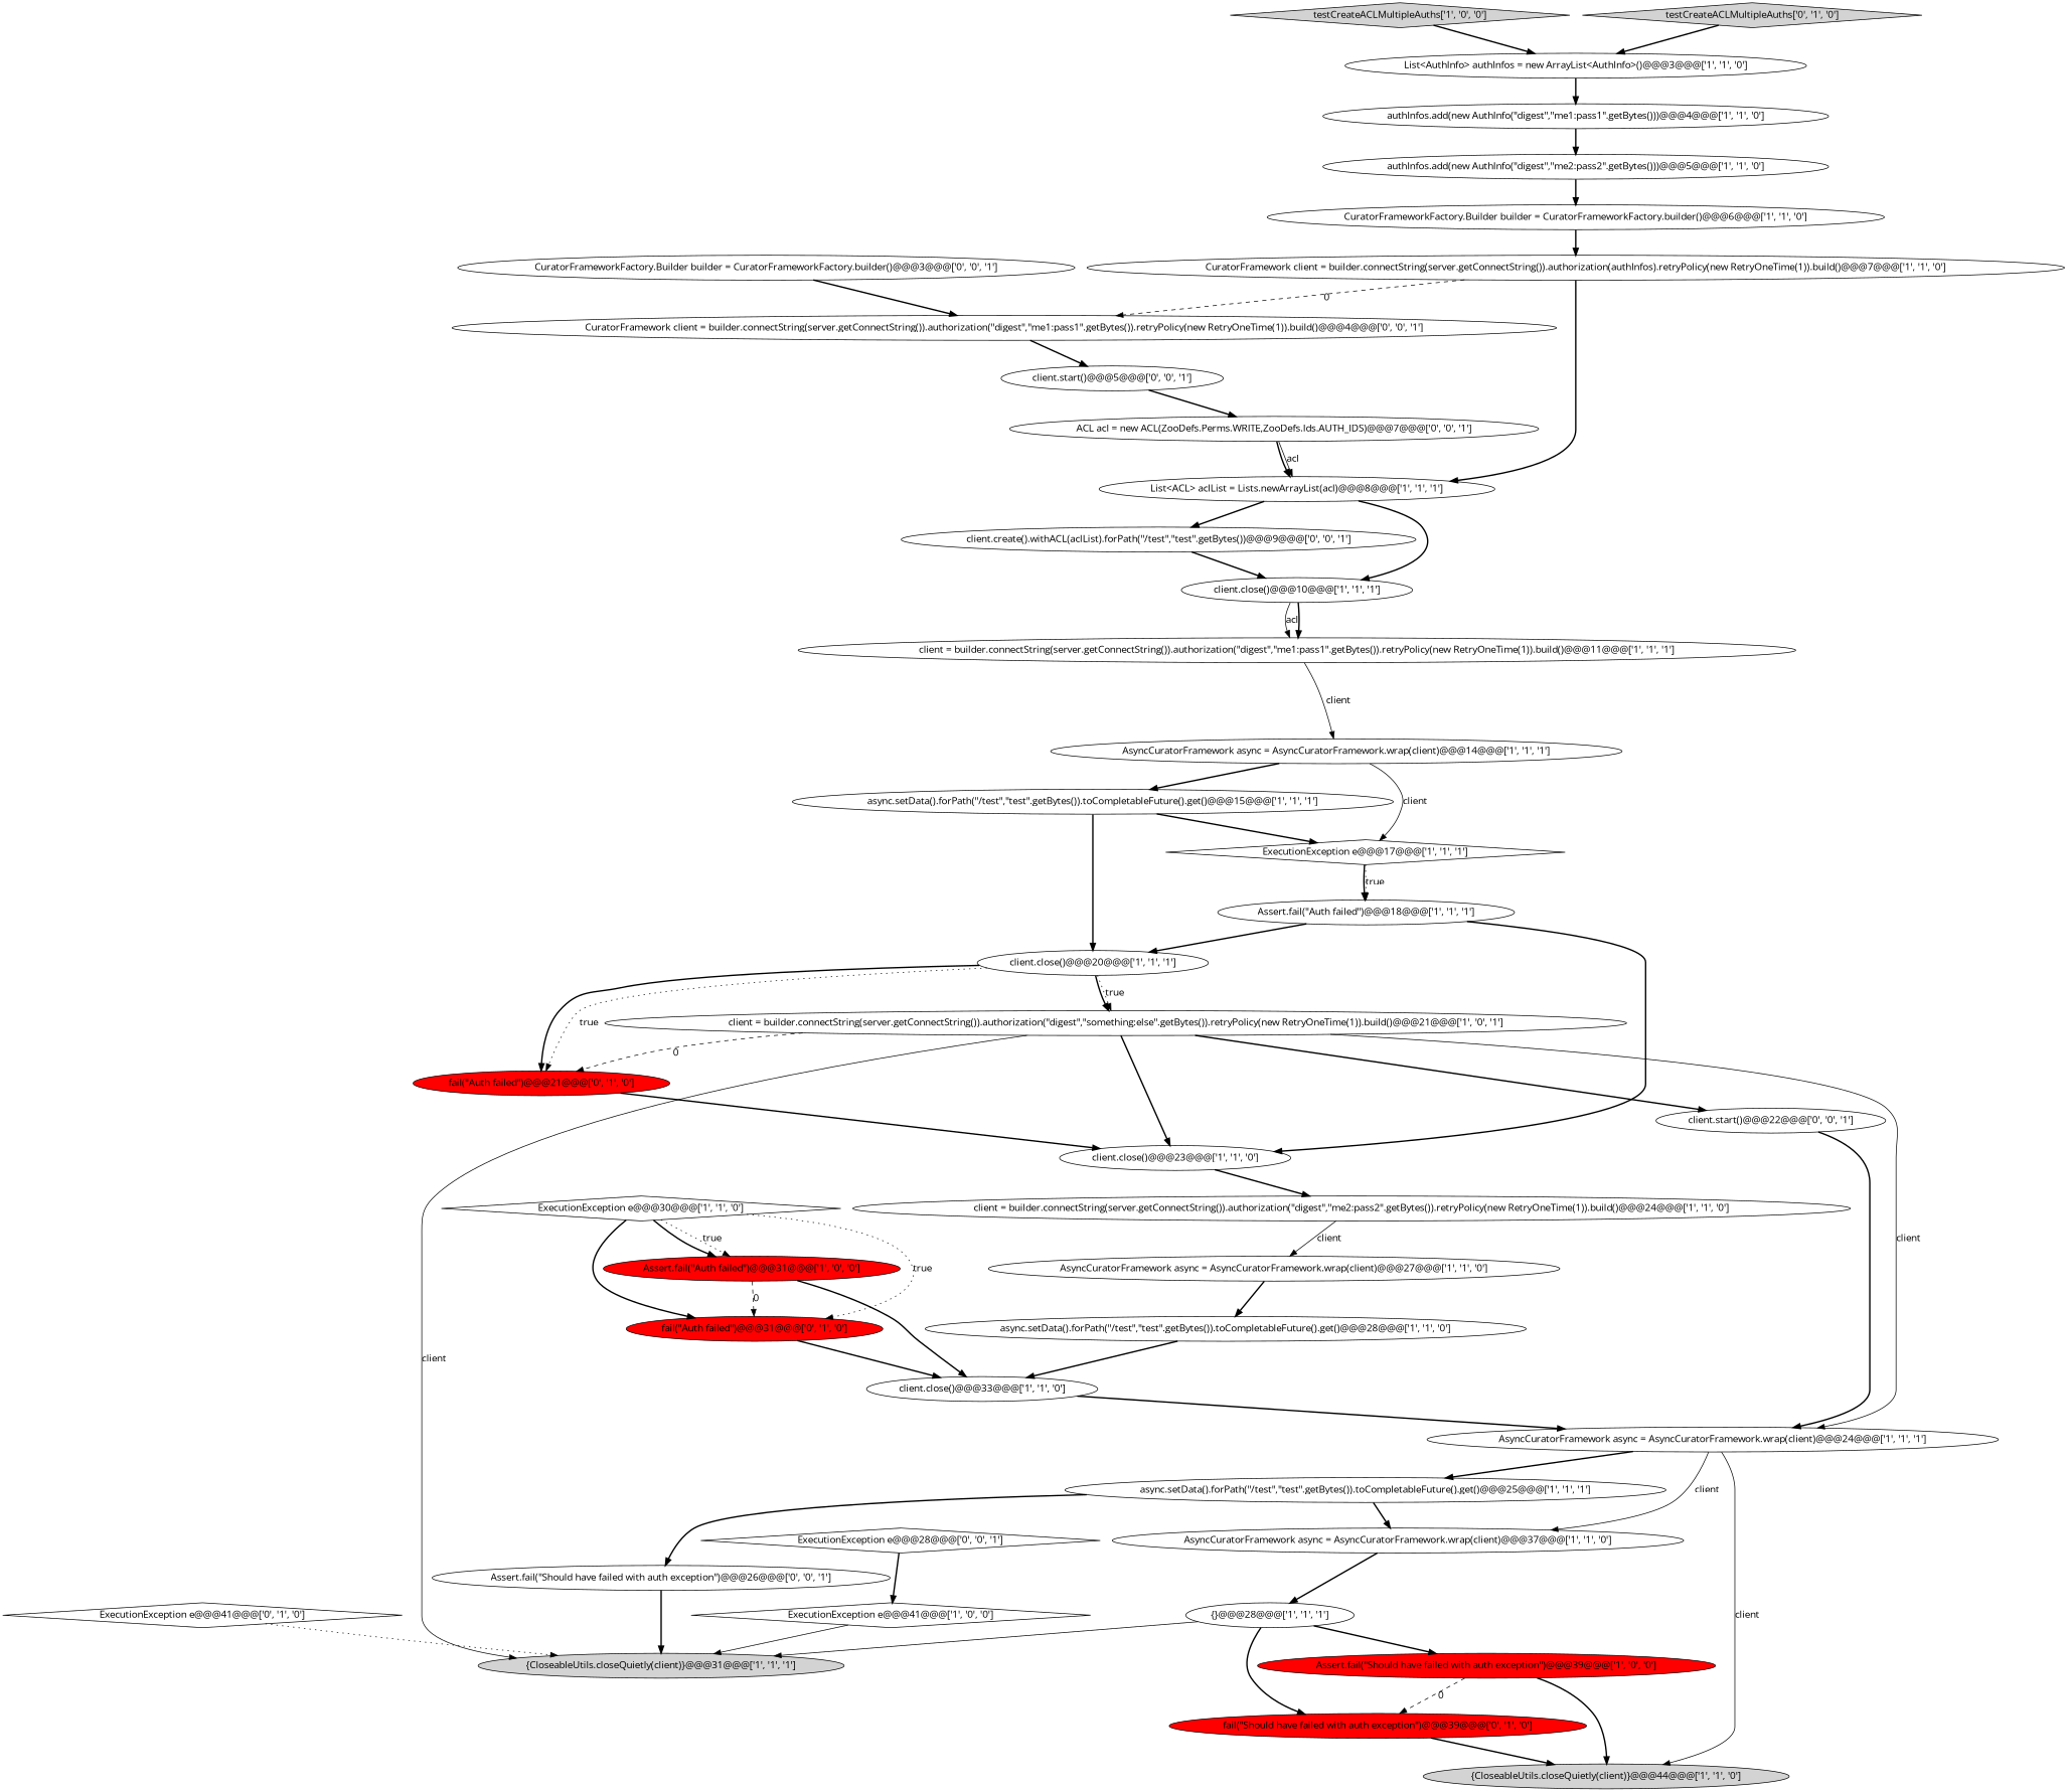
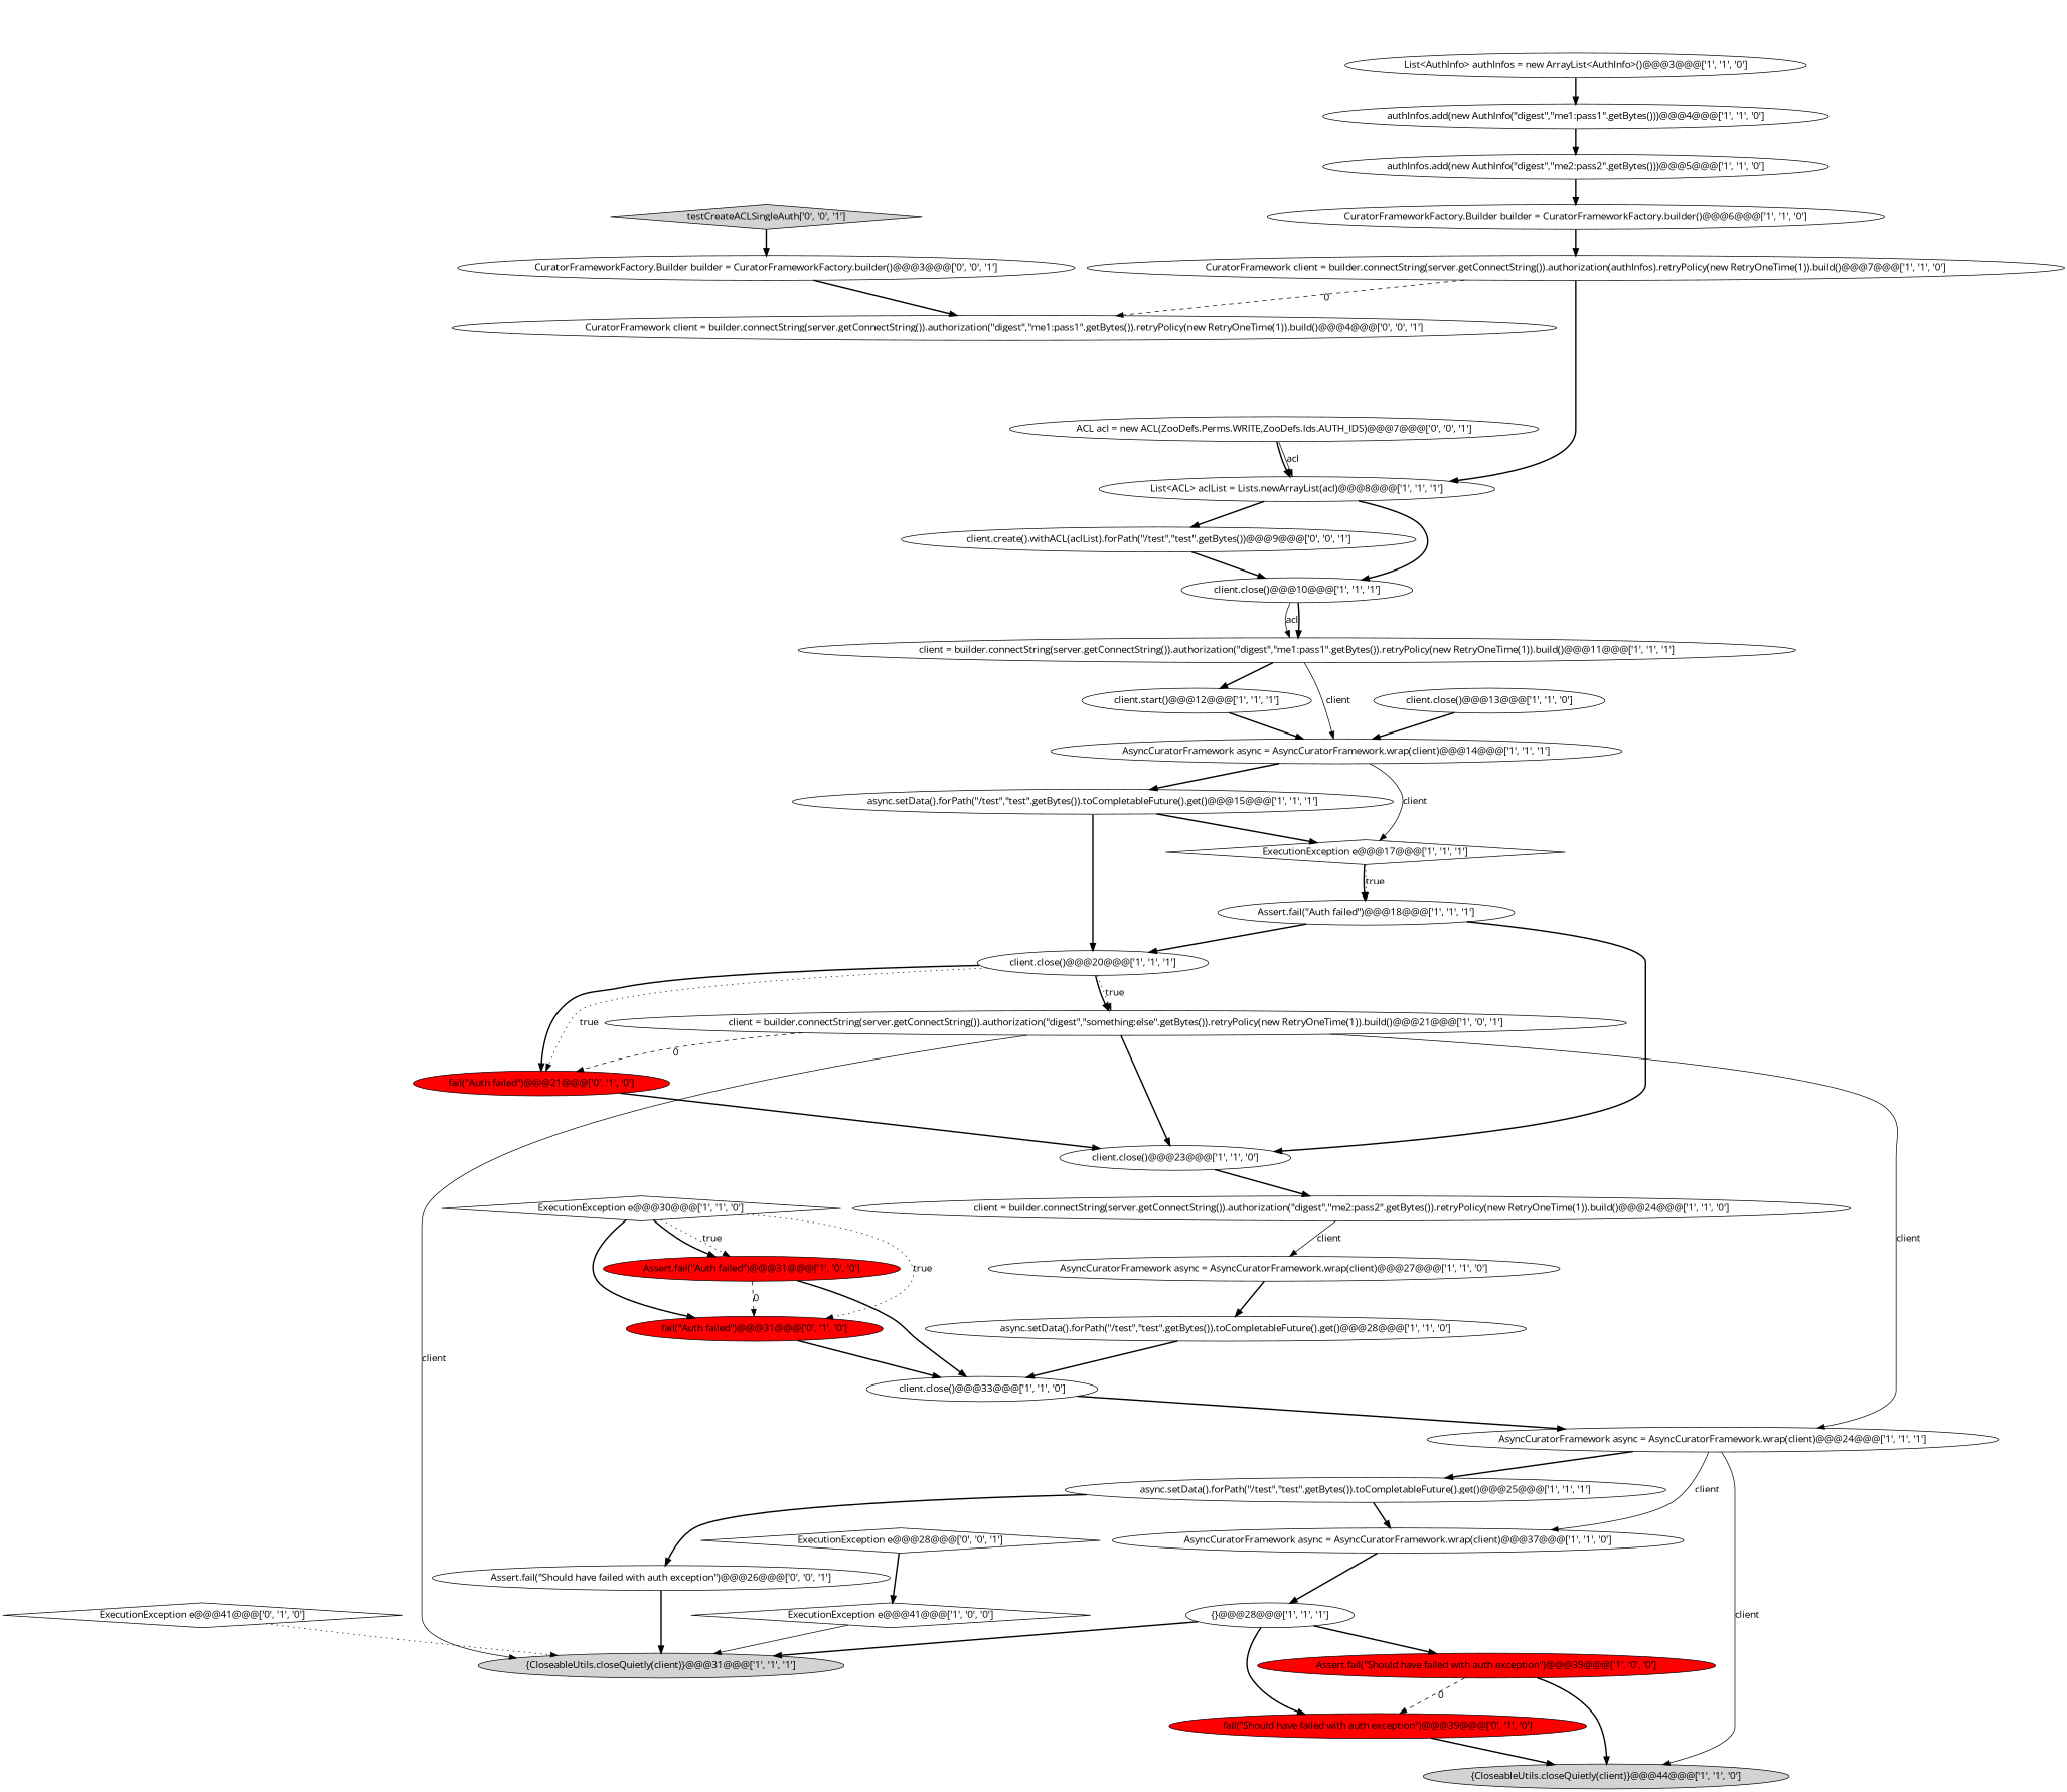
  digraph {
    fontname="Open Sans"
    node [fillcolor=white fontname="Open Sans" shape=ellipse style=filled]
    edge [fontname="Open Sans" style=bold]
    n1 [fillcolor=red label="Assert.fail(\"Should have failed with auth exception\")@@@39@@@['1', '0', '0']"]
    n2 [fillcolor=lightgray label="{CloseableUtils.closeQuietly(client)}@@@44@@@['1', '1', '0']"]
    n3 [fillcolor=red label="fail(\"Should have failed with auth exception\")@@@39@@@['0', '1', '0']"]
    n4 [label="AsyncCuratorFramework async = AsyncCuratorFramework.wrap(client)@@@37@@@['1', '1', '0']"]
    n5 [label="{}@@@28@@@['1', '1', '1']"]
    n6 [fillcolor=lightgray label="{CloseableUtils.closeQuietly(client)}@@@31@@@['1', '1', '1']"]
    n7 [label="List<AuthInfo> authInfos = new ArrayList<AuthInfo>()@@@3@@@['1', '1', '0']"]
    n8 [label="authInfos.add(new AuthInfo(\"digest\",\"me1:pass1\".getBytes()))@@@4@@@['1', '1', '0']"]
    n9 [label="authInfos.add(new AuthInfo(\"digest\",\"me2:pass2\".getBytes()))@@@5@@@['1', '1', '0']"]
    n10 [label="client = builder.connectString(server.getConnectString()).authorization(\"digest\",\"me1:pass1\".getBytes()).retryPolicy(new RetryOneTime(1)).build()@@@11@@@['1', '1', '1']"]
+   n11 [label="client.start()@@@12@@@['1', '1', '1']"]
    n12 [label="AsyncCuratorFramework async = AsyncCuratorFramework.wrap(client)@@@14@@@['1', '1', '1']"]
    n13 [label="async.setData().forPath(\"/test\",\"test\".getBytes()).toCompletableFuture().get()@@@15@@@['1', '1', '1']"]
    n14 [label="ExecutionException e@@@17@@@['1', '1', '1']" shape=diamond]
    n15 [label="Assert.fail(\"Auth failed\")@@@18@@@['1', '1', '1']"]
    n16 [label="client.close()@@@23@@@['1', '1', '0']"]
    n17 [label="client.close()@@@20@@@['1', '1', '1']"]
    n18 [label="client = builder.connectString(server.getConnectString()).authorization(\"digest\",\"me2:pass2\".getBytes()).retryPolicy(new RetryOneTime(1)).build()@@@24@@@['1', '1', '0']"]
    n19 [fillcolor=red label="fail(\"Auth failed\")@@@21@@@['0', '1', '0']"]
    n20 [label="client = builder.connectString(server.getConnectString()).authorization(\"digest\",\"something:else\".getBytes()).retryPolicy(new RetryOneTime(1)).build()@@@21@@@['1', '0', '1']"]
    n21 [label="async.setData().forPath(\"/test\",\"test\".getBytes()).toCompletableFuture().get()@@@28@@@['1', '1', '0']"]
    n22 [label="client.close()@@@33@@@['1', '1', '0']"]
    n23 [label="AsyncCuratorFramework async = AsyncCuratorFramework.wrap(client)@@@24@@@['1', '1', '1']"]
    n24 [label="CuratorFramework client = builder.connectString(server.getConnectString()).authorization(\"digest\",\"me1:pass1\".getBytes()).retryPolicy(new RetryOneTime(1)).build()@@@4@@@['0', '0', '1']"]
-   n25 [label="client.start()@@@5@@@['0', '0', '1']"]
    n26 [label="ACL acl = new ACL(ZooDefs.Perms.WRITE,ZooDefs.Ids.AUTH_IDS)@@@7@@@['0', '0', '1']"]
    n27 [label="CuratorFrameworkFactory.Builder builder = CuratorFrameworkFactory.builder()@@@6@@@['1', '1', '0']"]
-   n28 [label="client.start()@@@22@@@['0', '0', '1']"]
    n29 [label="async.setData().forPath(\"/test\",\"test\".getBytes()).toCompletableFuture().get()@@@25@@@['1', '1', '1']"]
    n30 [label="List<ACL> aclList = Lists.newArrayList(acl)@@@8@@@['1', '1', '1']"]
    n31 [label="client.create().withACL(aclList).forPath(\"/test\",\"test\".getBytes())@@@9@@@['0', '0', '1']"]
    n32 [label="client.close()@@@10@@@['1', '1', '1']"]
    n33 [label="AsyncCuratorFramework async = AsyncCuratorFramework.wrap(client)@@@27@@@['1', '1', '0']"]
+   n34 [label="client.close()@@@13@@@['1', '1', '0']"]
    n35 [label="Assert.fail(\"Should have failed with auth exception\")@@@26@@@['0', '0', '1']"]
    n36 [fillcolor=red label="Assert.fail(\"Auth failed\")@@@31@@@['1', '0', '0']"]
    n37 [fillcolor=red label="fail(\"Auth failed\")@@@31@@@['0', '1', '0']"]
    n38 [label="ExecutionException e@@@28@@@['0', '0', '1']" shape=diamond]
    n39 [label="ExecutionException e@@@41@@@['1', '0', '0']" shape=diamond]
    n40 [label="CuratorFrameworkFactory.Builder builder = CuratorFrameworkFactory.builder()@@@3@@@['0', '0', '1']"]
-   n41 [fillcolor=lightgray label="testCreateACLMultipleAuths['1', '0', '0']" shape=diamond]
+   n42 [fillcolor=lightgray label="testCreateACLSingleAuth['0', '0', '1']" shape=diamond]
    n43 [label="ExecutionException e@@@41@@@['0', '1', '0']" shape=diamond]
    n44 [label="ExecutionException e@@@30@@@['1', '1', '0']" shape=diamond]
    n45 [label="CuratorFramework client = builder.connectString(server.getConnectString()).authorization(authInfos).retryPolicy(new RetryOneTime(1)).build()@@@7@@@['1', '1', '0']"]
-   n46 [fillcolor=lightgray label="testCreateACLMultipleAuths['0', '1', '0']" shape=diamond]
    n1 -> n2
    n1 -> n3 [label=0 style=dashed]
    n3 -> n2
    n4 -> n5
    n5 -> n1
    n5 -> n3
-   n5 -> n6 [style=solid]
+   n5 -> n6
    n7 -> n8
    n8 -> n9
    n9 -> n27
+   n10 -> n11
    n10 -> n12 [label=client style=solid]
+   n11 -> n12
    n12 -> n13
    n12 -> n14 [label=client style=solid]
    n13 -> n14
    n13 -> n17
    n14 -> n15 [label=true style=dotted]
    n14 -> n15
    n15 -> n16
    n15 -> n17
    n16 -> n18
    n17 -> n19 [label=true style=dotted]
    n17 -> n19
    n17 -> n20
    n17 -> n20 [label=true style=dotted]
    n18 -> n33 [label=client style=solid]
    n19 -> n16
    n20 -> n6 [label=client style=solid]
    n20 -> n16
    n20 -> n19 [label=0 style=dashed]
    n20 -> n23 [label=client style=solid]
-   n20 -> n28
    n21 -> n22
    n22 -> n23
    n23 -> n2 [label=client style=solid]
    n23 -> n4 [label=client style=solid]
    n23 -> n29
-   n24 -> n25
-   n25 -> n26
    n26 -> n30
    n26 -> n30 [label=acl style=solid]
    n27 -> n45
-   n28 -> n23
    n29 -> n4
    n29 -> n35
    n30 -> n31
    n30 -> n32
    n31 -> n32
    n32 -> n10 [label=acl style=solid]
    n32 -> n10
    n33 -> n21
+   n34 -> n12
    n35 -> n6
    n36 -> n22
    n36 -> n37 [label=0 style=dashed]
    n37 -> n22
    n38 -> n39
    n39 -> n6 [style=solid]
    n40 -> n24
-   n41 -> n7
+   n42 -> n40
    n43 -> n6 [style=dotted]
    n44 -> n36 [label=true style=dotted]
    n44 -> n36
    n44 -> n37
    n44 -> n37 [label=true style=dotted]
    n45 -> n24 [label=0 style=dashed]
    n45 -> n30
-   n46 -> n7
  }
